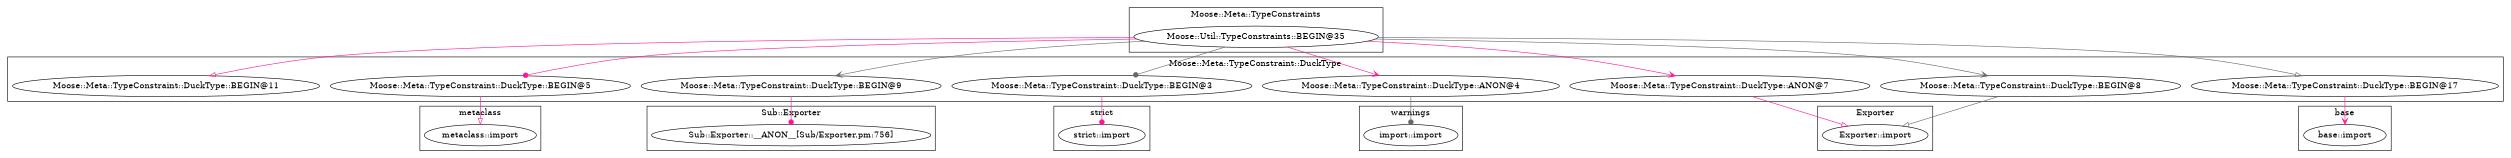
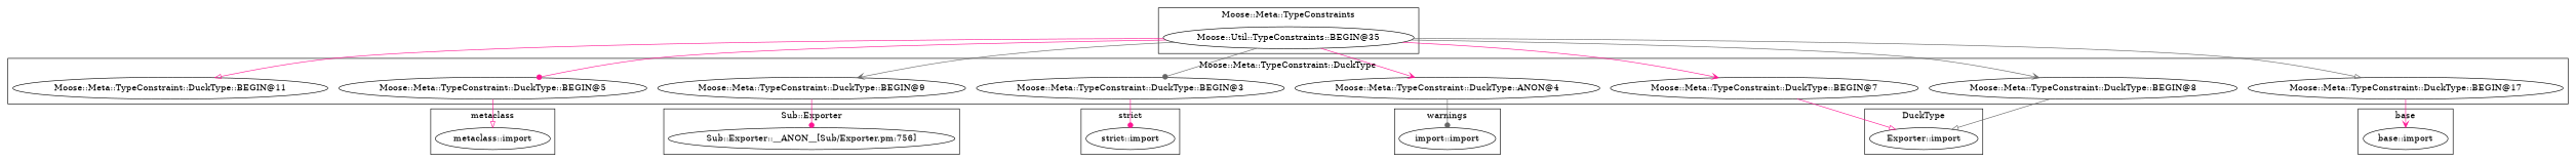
  digraph {
    edge [arrowhead=dot color=deeppink]
    "Moose::Util::TypeConstraints::BEGIN@35"
    n2 [label="import::import"]
    "metaclass::import"
    "Sub::Exporter::__ANON__[Sub/Exporter.pm:756]"
    "Moose::Meta::TypeConstraint::DuckType::BEGIN@5"
    "Moose::Meta::TypeConstraint::DuckType::BEGIN@9"
    "Moose::Meta::TypeConstraint::DuckType::BEGIN@3"
    n8 [label="Moose::Meta::TypeConstraint::DuckType::ANON@4"]
-   "Moose::Meta::TypeConstraint::DuckType::BEGIN@7" [label="Moose::Meta::TypeConstraint::DuckType::ANON@7"]
+   "Moose::Meta::TypeConstraint::DuckType::BEGIN@7"
    "Moose::Meta::TypeConstraint::DuckType::BEGIN@17"
    "Moose::Meta::TypeConstraint::DuckType::BEGIN@8"
    "Moose::Meta::TypeConstraint::DuckType::BEGIN@11"
    "base::import"
    "strict::import"
    "Exporter::import"
    subgraph cluster_1 {
      label="Moose::Meta::TypeConstraints"
      "Moose::Util::TypeConstraints::BEGIN@35"
    }
    subgraph cluster_2 {
      label=warnings
      n2
    }
    subgraph cluster_3 {
      label=metaclass
      "metaclass::import"
    }
    subgraph cluster_4 {
      label="Sub::Exporter"
      "Sub::Exporter::__ANON__[Sub/Exporter.pm:756]"
    }
    subgraph cluster_5 {
      label="Moose::Meta::TypeConstraint::DuckType"
      "Moose::Meta::TypeConstraint::DuckType::BEGIN@5"
      "Moose::Meta::TypeConstraint::DuckType::BEGIN@9"
      "Moose::Meta::TypeConstraint::DuckType::BEGIN@3"
      n8
      "Moose::Meta::TypeConstraint::DuckType::BEGIN@7"
      "Moose::Meta::TypeConstraint::DuckType::BEGIN@17"
      "Moose::Meta::TypeConstraint::DuckType::BEGIN@8"
      "Moose::Meta::TypeConstraint::DuckType::BEGIN@11"
    }
    subgraph cluster_6 {
      label=base
      "base::import"
    }
    subgraph cluster_7 {
      label="strict"
      "strict::import"
    }
    subgraph cluster_8 {
-     label=Exporter
+     label=DuckType
      "Exporter::import"
    }
    "Moose::Util::TypeConstraints::BEGIN@35" -> "Moose::Meta::TypeConstraint::DuckType::BEGIN@5"
    "Moose::Util::TypeConstraints::BEGIN@35" -> "Moose::Meta::TypeConstraint::DuckType::BEGIN@9" [arrowhead=vee color=gray40]
    "Moose::Util::TypeConstraints::BEGIN@35" -> "Moose::Meta::TypeConstraint::DuckType::BEGIN@3" [color=gray40]
    "Moose::Util::TypeConstraints::BEGIN@35" -> n8 [arrowhead=vee]
    "Moose::Util::TypeConstraints::BEGIN@35" -> "Moose::Meta::TypeConstraint::DuckType::BEGIN@7" [arrowhead=vee]
    "Moose::Util::TypeConstraints::BEGIN@35" -> "Moose::Meta::TypeConstraint::DuckType::BEGIN@17" [arrowhead=onormal color=gray40]
    "Moose::Util::TypeConstraints::BEGIN@35" -> "Moose::Meta::TypeConstraint::DuckType::BEGIN@8" [arrowhead=vee color=gray40]
    "Moose::Util::TypeConstraints::BEGIN@35" -> "Moose::Meta::TypeConstraint::DuckType::BEGIN@11" [arrowhead=onormal]
    "Moose::Meta::TypeConstraint::DuckType::BEGIN@5" -> "metaclass::import" [arrowhead=onormal]
    "Moose::Meta::TypeConstraint::DuckType::BEGIN@9" -> "Sub::Exporter::__ANON__[Sub/Exporter.pm:756]"
    "Moose::Meta::TypeConstraint::DuckType::BEGIN@3" -> "strict::import"
    n8 -> n2 [color=gray40]
    "Moose::Meta::TypeConstraint::DuckType::BEGIN@7" -> "Exporter::import" [arrowhead=onormal]
    "Moose::Meta::TypeConstraint::DuckType::BEGIN@17" -> "base::import" [arrowhead=vee]
    "Moose::Meta::TypeConstraint::DuckType::BEGIN@8" -> "Exporter::import" [arrowhead=onormal color=gray40]
  }
